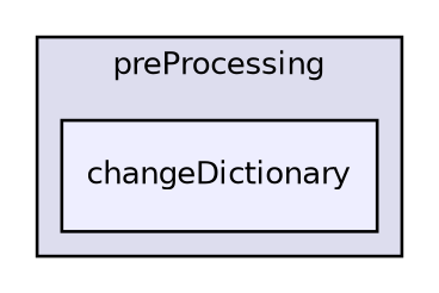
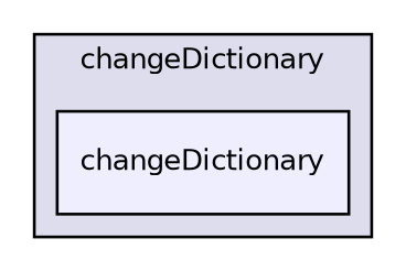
  digraph {
    compound=true
    n1 [fillcolor="#eeeeff" fontname=Helvetica fontsize=10 label=changeDictionary pencolor=black shape=box style=filled]
    subgraph cluster_1 {
      bgcolor="#ddddee"
      fontname=Helvetica
      fontsize=10
-     label=preProcessing
+     label=changeDictionary
      pencolor=black
      n1
    }
  }
